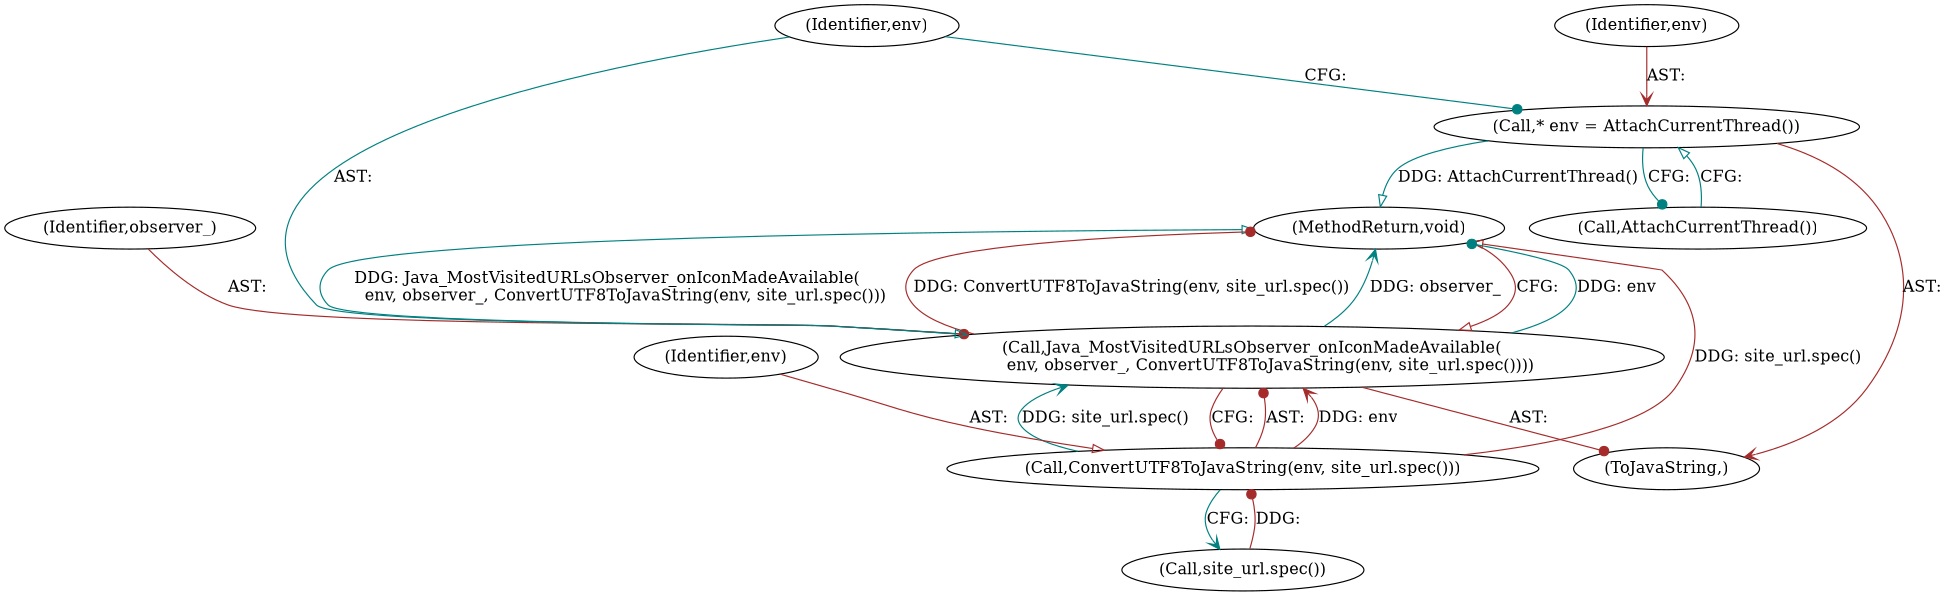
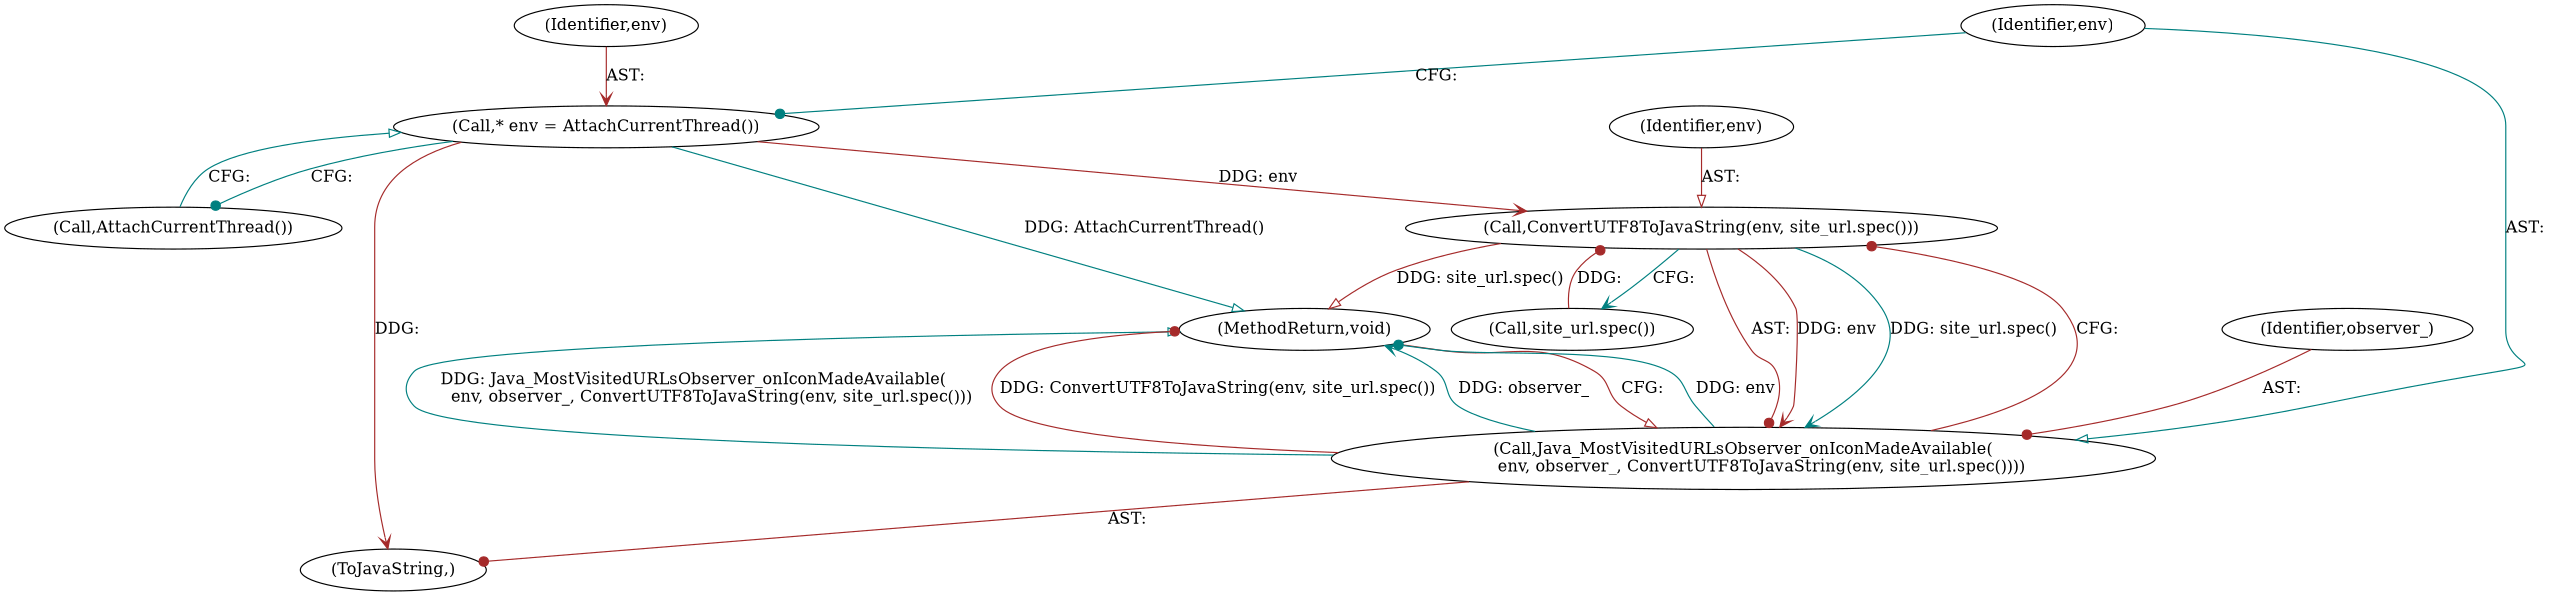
  digraph {
    edge [arrowhead=dot color=brown]
    n1 [label="(Call,* env = AttachCurrentThread())"]
    n2 [label="(Call,ConvertUTF8ToJavaString(env, site_url.spec()))"]
    n3 [label="(ToJavaString,)"]
    n4 [label="(MethodReturn,void)"]
    n5 [label="(Call,AttachCurrentThread())"]
    n6 [label="(Call,Java_MostVisitedURLsObserver_onIconMadeAvailable(\n       env, observer_, ConvertUTF8ToJavaString(env, site_url.spec())))"]
    n7 [label="(Call,site_url.spec())"]
    n8 [label="(Identifier,observer_)"]
    n9 [label="(Identifier,env)"]
    n10 [label="(Identifier,env)"]
    n11 [label="(Identifier,env)"]
-   n1 -> n3 [arrowhead=vee label="AST: "]
+   n1 -> n2 [arrowhead=vee label="DDG: env"]
+   n1 -> n3 [arrowhead=vee label="DDG: "]
    n1 -> n4 [arrowhead=onormal color=teal label="DDG: AttachCurrentThread()"]
    n1 -> n5 [color=teal label="CFG: "]
    n2 -> n4 [arrowhead=onormal label="DDG: site_url.spec()"]
    n2 -> n6 [label="AST: "]
    n2 -> n6 [arrowhead=vee label="DDG: env"]
    n2 -> n6 [arrowhead=vee color=teal label="DDG: site_url.spec()"]
    n2 -> n7 [arrowhead=vee color=teal label="CFG: "]
    n4 -> n6 [arrowhead=onormal label="CFG: "]
    n5 -> n1 [arrowhead=onormal color=teal label="CFG: "]
    n6 -> n2 [label="CFG: "]
    n6 -> n3 [label="AST: "]
    n6 -> n4 [color=teal label="DDG: env"]
    n6 -> n4 [arrowhead=onormal color=teal label="DDG: Java_MostVisitedURLsObserver_onIconMadeAvailable(\n       env, observer_, ConvertUTF8ToJavaString(env, site_url.spec()))"]
    n6 -> n4 [label="DDG: ConvertUTF8ToJavaString(env, site_url.spec())"]
    n6 -> n4 [arrowhead=vee color=teal label="DDG: observer_"]
    n7 -> n2 [label="DDG: "]
    n8 -> n6 [label="AST: "]
    n9 -> n2 [arrowhead=onormal label="AST: "]
    n10 -> n1 [arrowhead=vee label="AST: "]
    n11 -> n1 [color=teal label="CFG: "]
    n11 -> n6 [arrowhead=onormal color=teal label="AST: "]
  }
